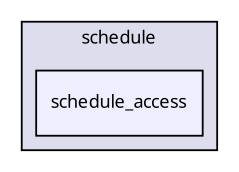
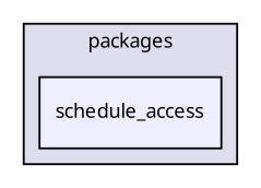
  digraph {
    compound=true
    n1 [fillcolor="#eeeeff" fontname="FreeSans.ttf" fontsize=10 label=schedule_access pencolor=black shape=box style=filled]
    subgraph cluster_1 {
      bgcolor="#ddddee"
      fontname="FreeSans.ttf"
      fontsize=10
-     label=schedule
+     label=packages
      pencolor=black
      n1
    }
  }
